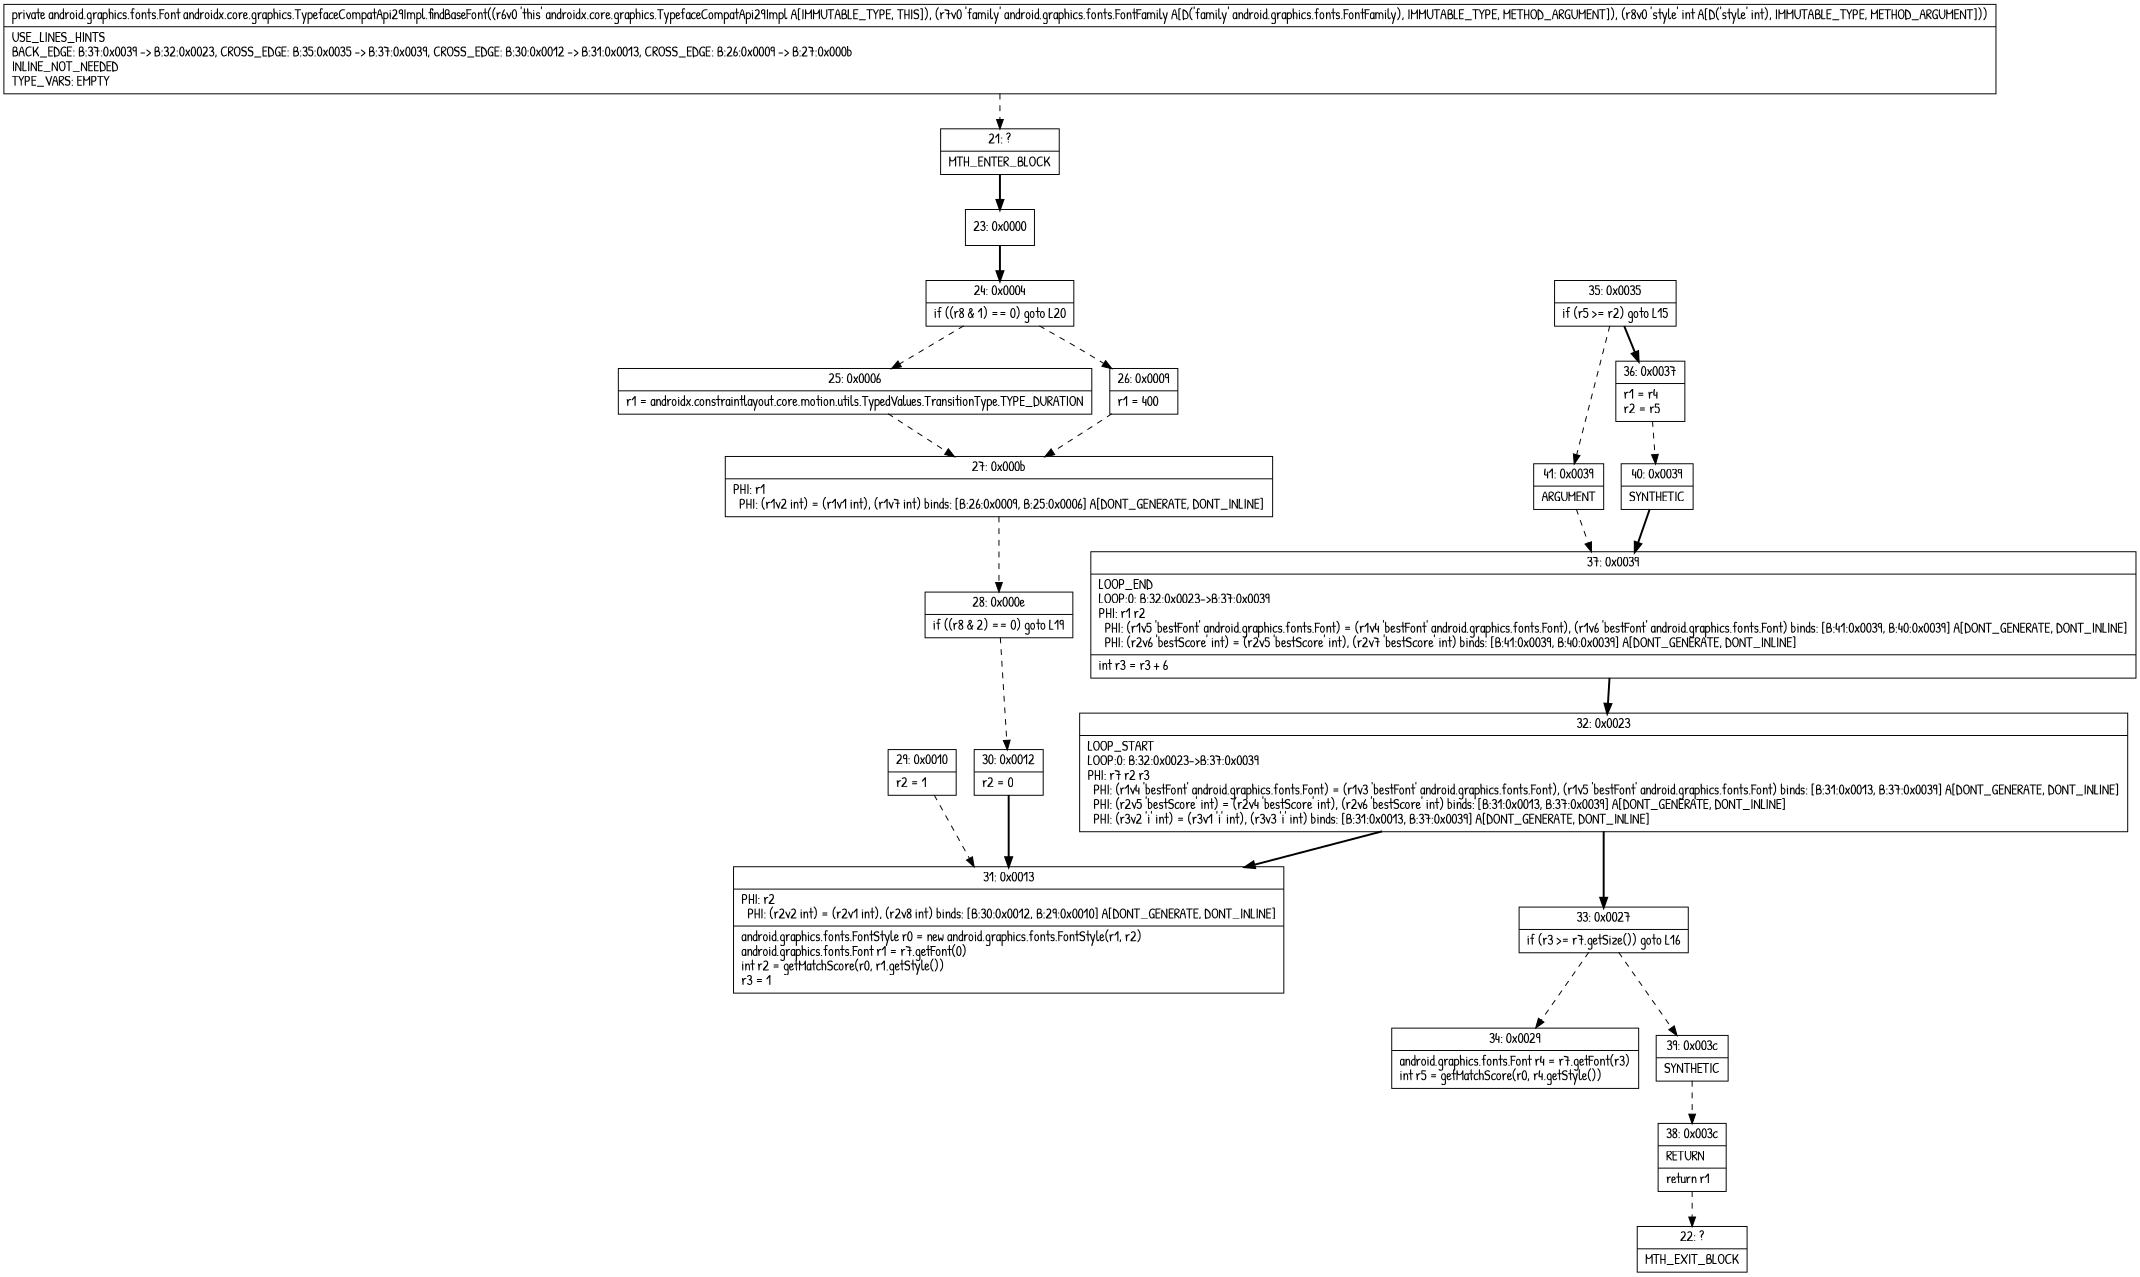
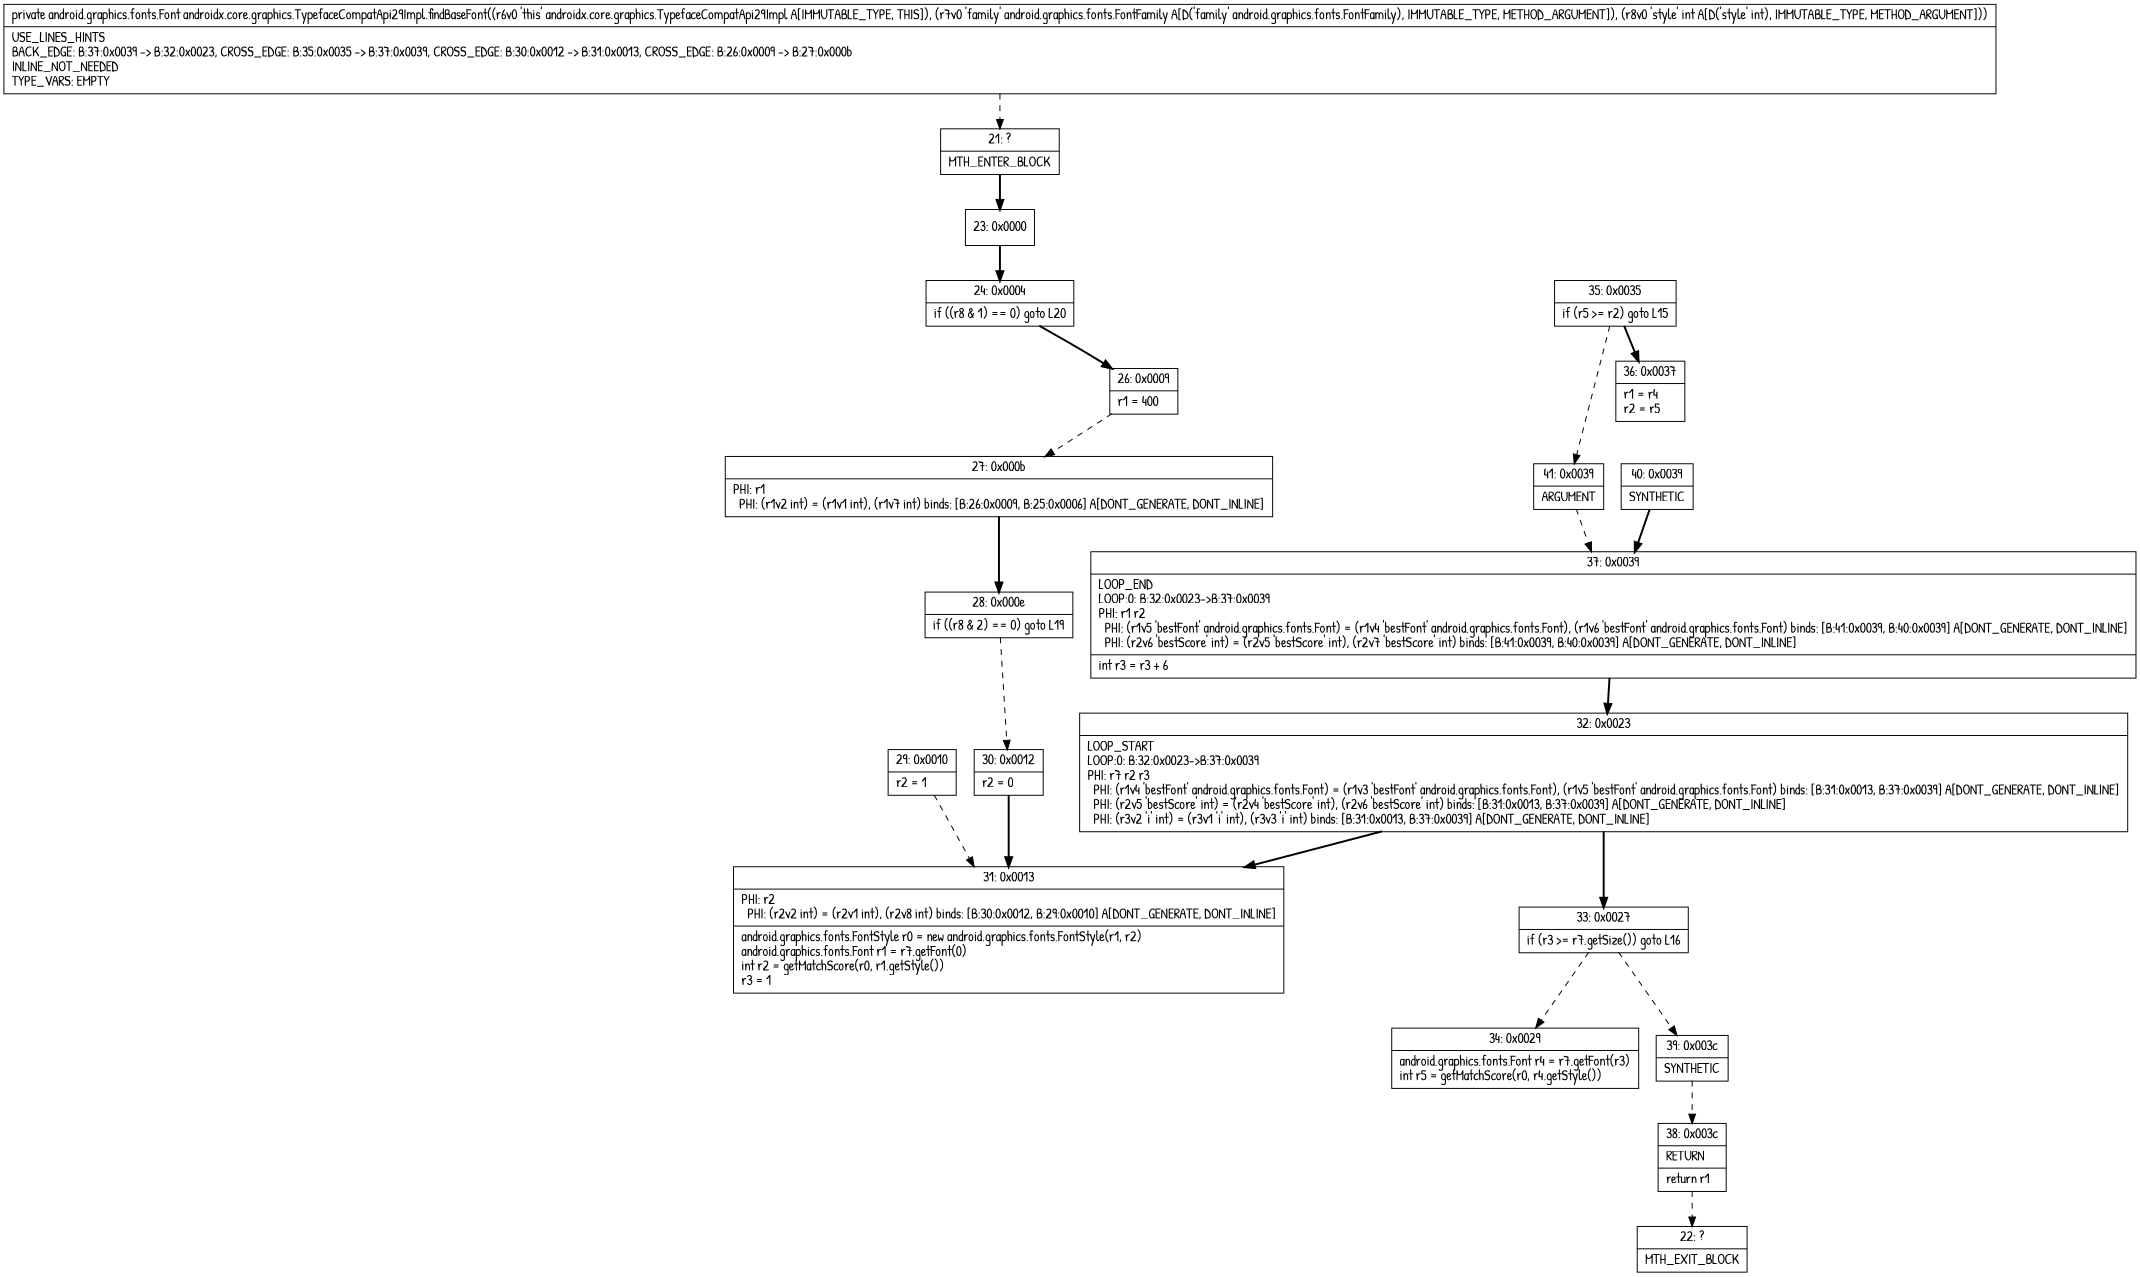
  digraph {
    fontname="Patrick Hand"
    node [fontname="Patrick Hand" shape=record]
    edge [fontname="Patrick Hand" style=dashed]
    n1 [label="{21\:\ ?|MTH_ENTER_BLOCK\l}"]
    n2 [label="{23\:\ 0x0000}"]
    n3 [label="{24\:\ 0x0004|if ((r8 & 1) == 0) goto L20\l}"]
-   n4 [label="{25\:\ 0x0006|r1 = androidx.constraintlayout.core.motion.utils.TypedValues.TransitionType.TYPE_DURATION\l}"]
    n5 [label="{26\:\ 0x0009|r1 = 400\l}"]
    n6 [label="{27\:\ 0x000b|PHI: r1 \l  PHI: (r1v2 int) = (r1v1 int), (r1v7 int) binds: [B:26:0x0009, B:25:0x0006] A[DONT_GENERATE, DONT_INLINE]\l}"]
    n7 [label="{28\:\ 0x000e|if ((r8 & 2) == 0) goto L19\l}"]
    n8 [label="{30\:\ 0x0012|r2 = 0\l}"]
    n9 [label="{29\:\ 0x0010|r2 = 1\l}"]
    n10 [label="{31\:\ 0x0013|PHI: r2 \l  PHI: (r2v2 int) = (r2v1 int), (r2v8 int) binds: [B:30:0x0012, B:29:0x0010] A[DONT_GENERATE, DONT_INLINE]\l|android.graphics.fonts.FontStyle r0 = new android.graphics.fonts.FontStyle(r1, r2)\landroid.graphics.fonts.Font r1 = r7.getFont(0)\lint r2 = getMatchScore(r0, r1.getStyle())\lr3 = 1\l}"]
    n11 [label="{32\:\ 0x0023|LOOP_START\lLOOP:0: B:32:0x0023\-\>B:37:0x0039\lPHI: r7 r2 r3 \l  PHI: (r1v4 'bestFont' android.graphics.fonts.Font) = (r1v3 'bestFont' android.graphics.fonts.Font), (r1v5 'bestFont' android.graphics.fonts.Font) binds: [B:31:0x0013, B:37:0x0039] A[DONT_GENERATE, DONT_INLINE]\l  PHI: (r2v5 'bestScore' int) = (r2v4 'bestScore' int), (r2v6 'bestScore' int) binds: [B:31:0x0013, B:37:0x0039] A[DONT_GENERATE, DONT_INLINE]\l  PHI: (r3v2 'i' int) = (r3v1 'i' int), (r3v3 'i' int) binds: [B:31:0x0013, B:37:0x0039] A[DONT_GENERATE, DONT_INLINE]\l}"]
    n12 [label="{33\:\ 0x0027|if (r3 \>= r7.getSize()) goto L16\l}"]
    n13 [label="{34\:\ 0x0029|android.graphics.fonts.Font r4 = r7.getFont(r3)\lint r5 = getMatchScore(r0, r4.getStyle())\l}"]
    n14 [label="{39\:\ 0x003c|SYNTHETIC\l}"]
    n15 [label="{38\:\ 0x003c|RETURN\l|return r1\l}"]
    n16 [label="{35\:\ 0x0035|if (r5 \>= r2) goto L15\l}"]
    n17 [label="{36\:\ 0x0037|r1 = r4\lr2 = r5\l}"]
    n18 [label="{41\:\ 0x0039|ARGUMENT\l}"]
    n19 [label="{40\:\ 0x0039|SYNTHETIC\l}"]
    n20 [label="{37\:\ 0x0039|LOOP_END\lLOOP:0: B:32:0x0023\-\>B:37:0x0039\lPHI: r1 r2 \l  PHI: (r1v5 'bestFont' android.graphics.fonts.Font) = (r1v4 'bestFont' android.graphics.fonts.Font), (r1v6 'bestFont' android.graphics.fonts.Font) binds: [B:41:0x0039, B:40:0x0039] A[DONT_GENERATE, DONT_INLINE]\l  PHI: (r2v6 'bestScore' int) = (r2v5 'bestScore' int), (r2v7 'bestScore' int) binds: [B:41:0x0039, B:40:0x0039] A[DONT_GENERATE, DONT_INLINE]\l|int r3 = r3 + 6\l}"]
    n21 [label="{22\:\ ?|MTH_EXIT_BLOCK\l}"]
    n22 [label="{private android.graphics.fonts.Font androidx.core.graphics.TypefaceCompatApi29Impl.findBaseFont((r6v0 'this' androidx.core.graphics.TypefaceCompatApi29Impl A[IMMUTABLE_TYPE, THIS]), (r7v0 'family' android.graphics.fonts.FontFamily A[D('family' android.graphics.fonts.FontFamily), IMMUTABLE_TYPE, METHOD_ARGUMENT]), (r8v0 'style' int A[D('style' int), IMMUTABLE_TYPE, METHOD_ARGUMENT]))  | USE_LINES_HINTS\lBACK_EDGE: B:37:0x0039 \-\> B:32:0x0023, CROSS_EDGE: B:35:0x0035 \-\> B:37:0x0039, CROSS_EDGE: B:30:0x0012 \-\> B:31:0x0013, CROSS_EDGE: B:26:0x0009 \-\> B:27:0x000b\lINLINE_NOT_NEEDED\lTYPE_VARS: EMPTY\l}"]
    n1 -> n2 [style=bold]
    n2 -> n3 [style=bold]
-   n3 -> n4
-   n3 -> n5
-   n4 -> n6
+   n3 -> n5 [style=bold]
    n5 -> n6
-   n6 -> n7
+   n6 -> n7 [style=bold]
    n7 -> n8
    n8 -> n10 [style=bold]
    n9 -> n10
    n11 -> n10 [style=bold]
    n11 -> n12 [style=bold]
    n12 -> n13
    n12 -> n14
    n14 -> n15
    n15 -> n21
    n16 -> n17 [style=bold]
    n16 -> n18
-   n17 -> n19
    n18 -> n20
    n19 -> n20 [style=bold]
    n20 -> n11 [style=bold]
    n22 -> n1
  }
